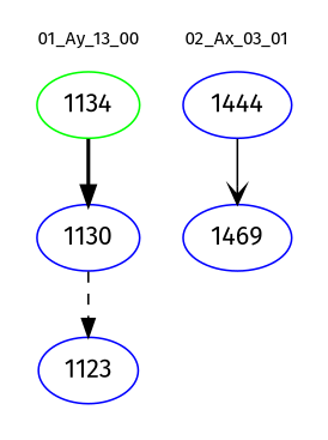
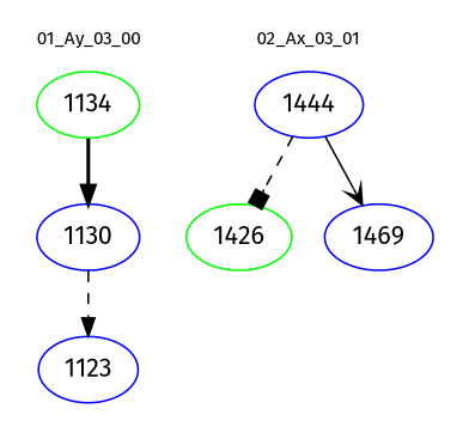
  digraph {
    fontname="Fira Sans"
    node [color=blue fontname="Fira Sans"]
    edge [arrowhead=normal color=black fontname="Fira Sans" style=dashed]
    n1 [label=1130]
    n2 [label=1123]
    n3 [color=green label=1134]
    n4 [label=1444]
+   n5 [color=green label=1426]
    n6 [label=1469]
    subgraph cluster_1 {
      color=white
      fontsize=10
-     label="01_Ay_13_00"
+     label="01_Ay_03_00"
      n1
      n2
      n3
    }
    subgraph cluster_2 {
      color=white
      fontsize=10
      label="02_Ax_03_01"
      n4
+     n5
      n6
    }
    n1 -> n2
    n3 -> n1 [style=bold]
+   n4 -> n5 [arrowhead=box]
    n4 -> n6 [arrowhead=vee style=solid]
  }
